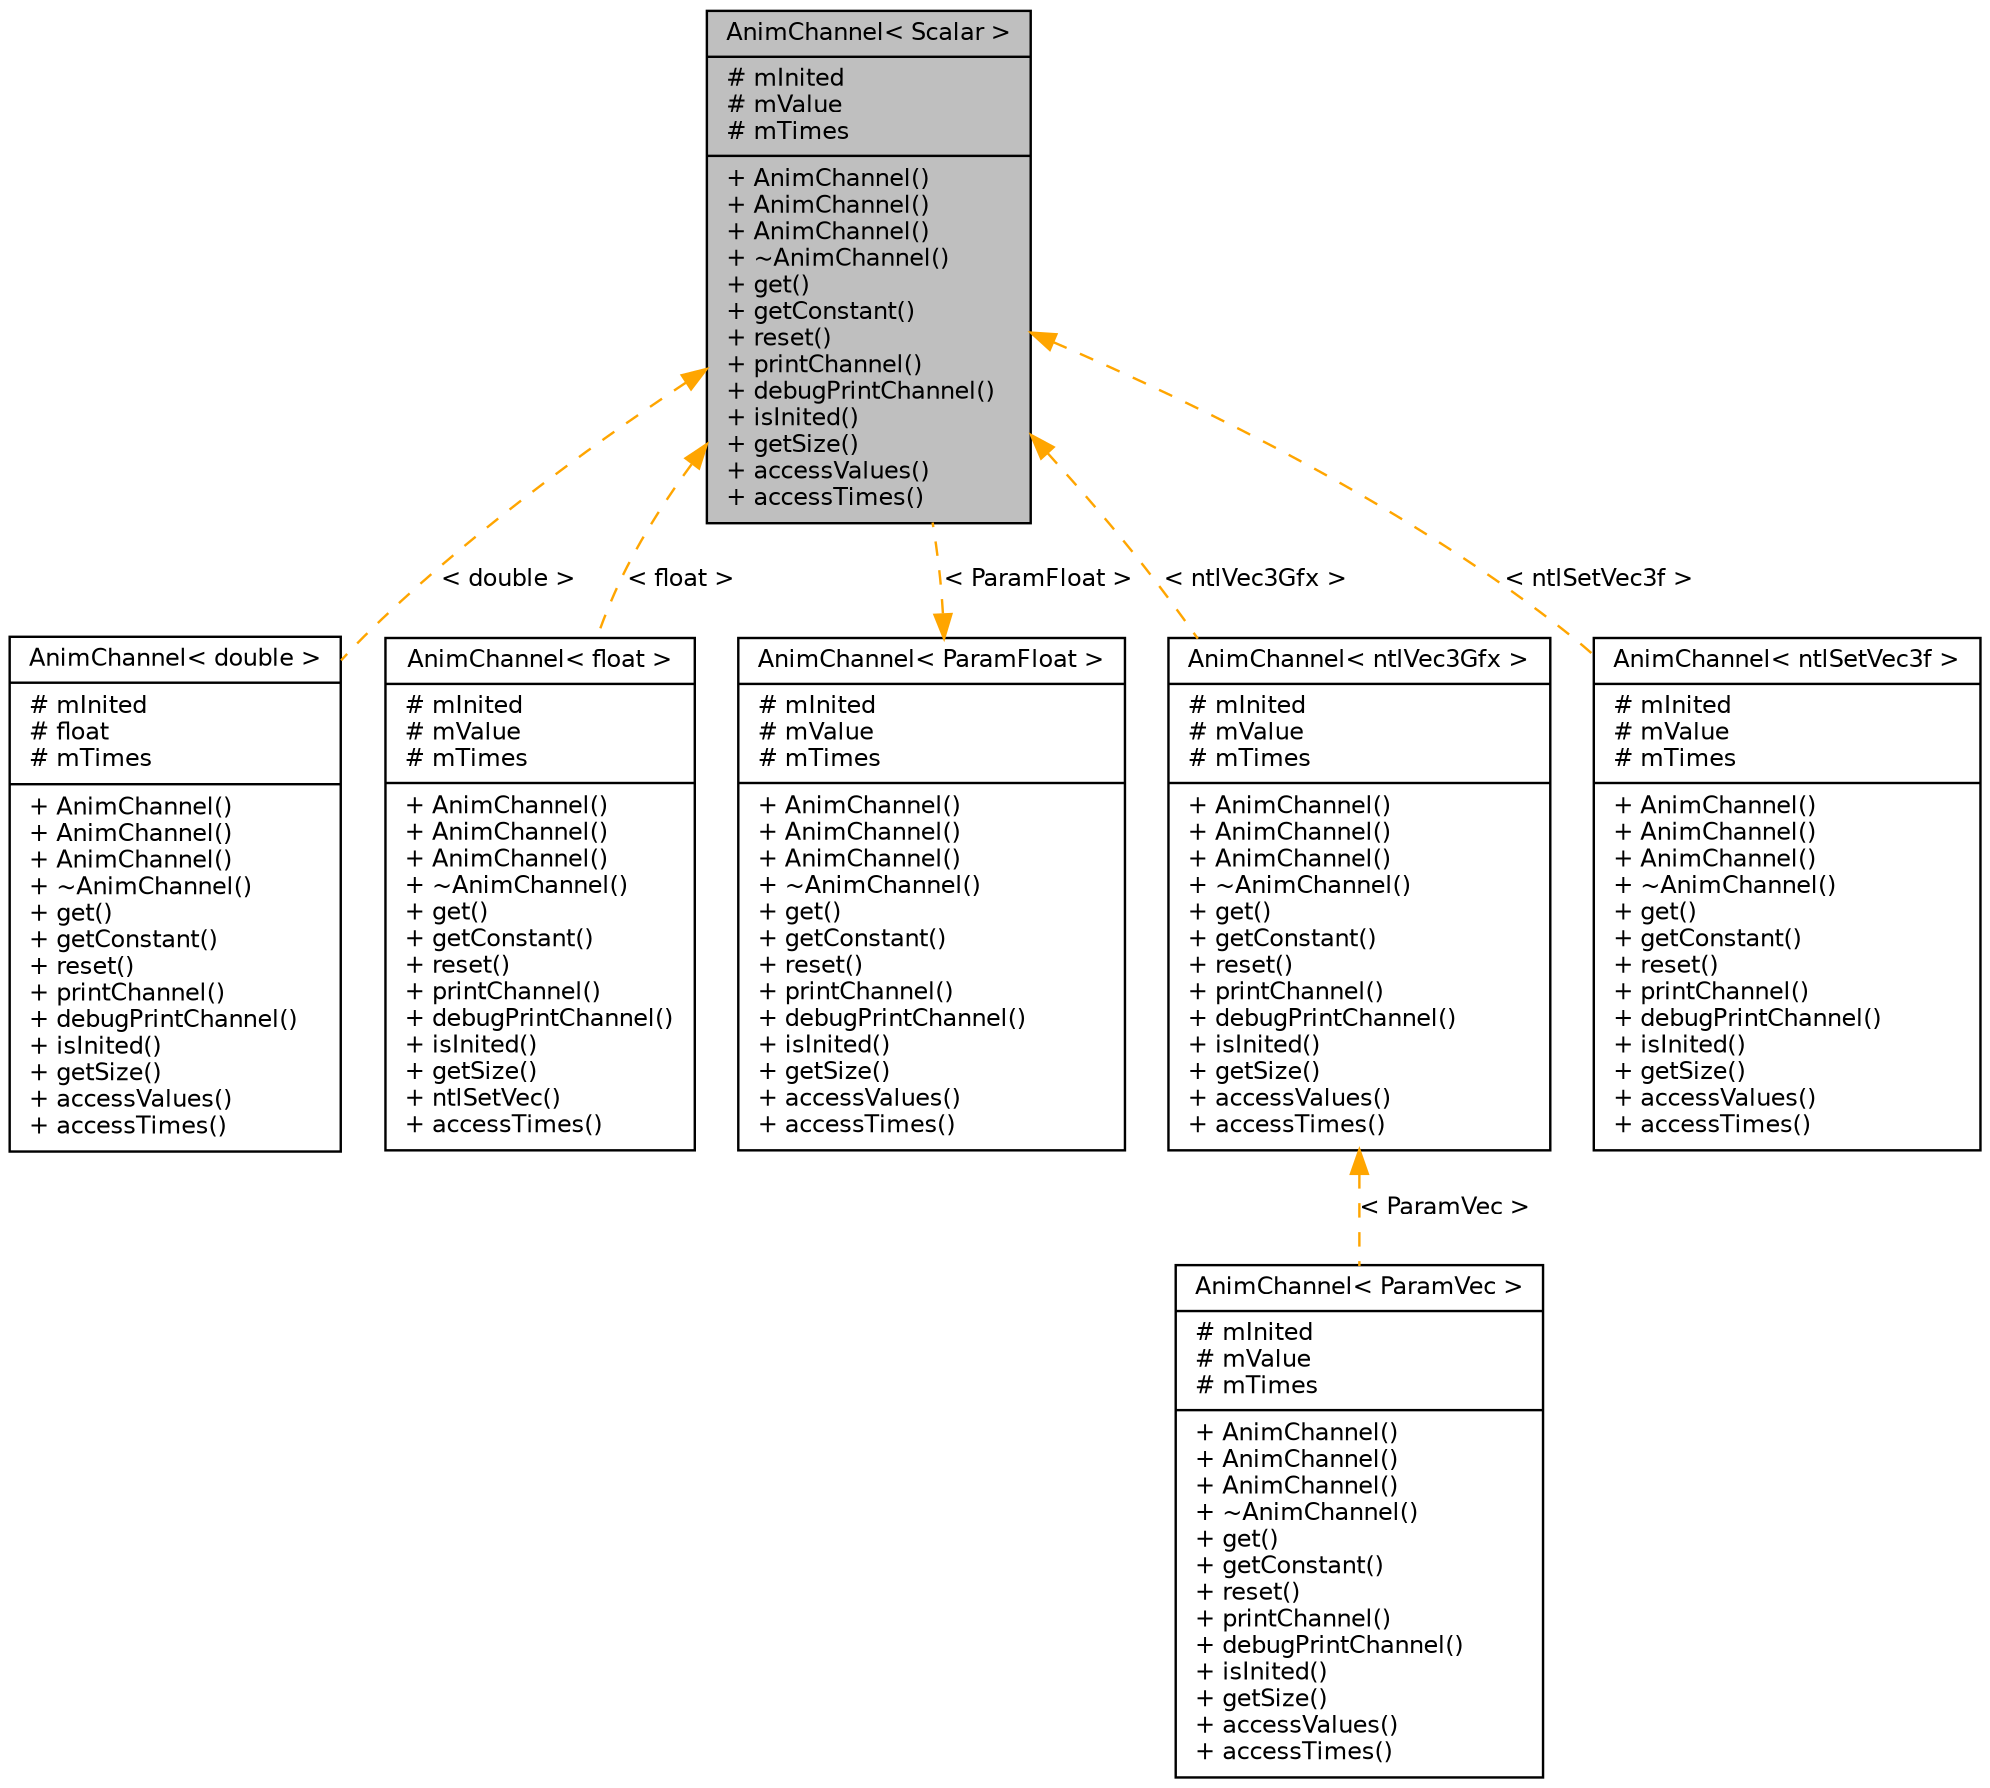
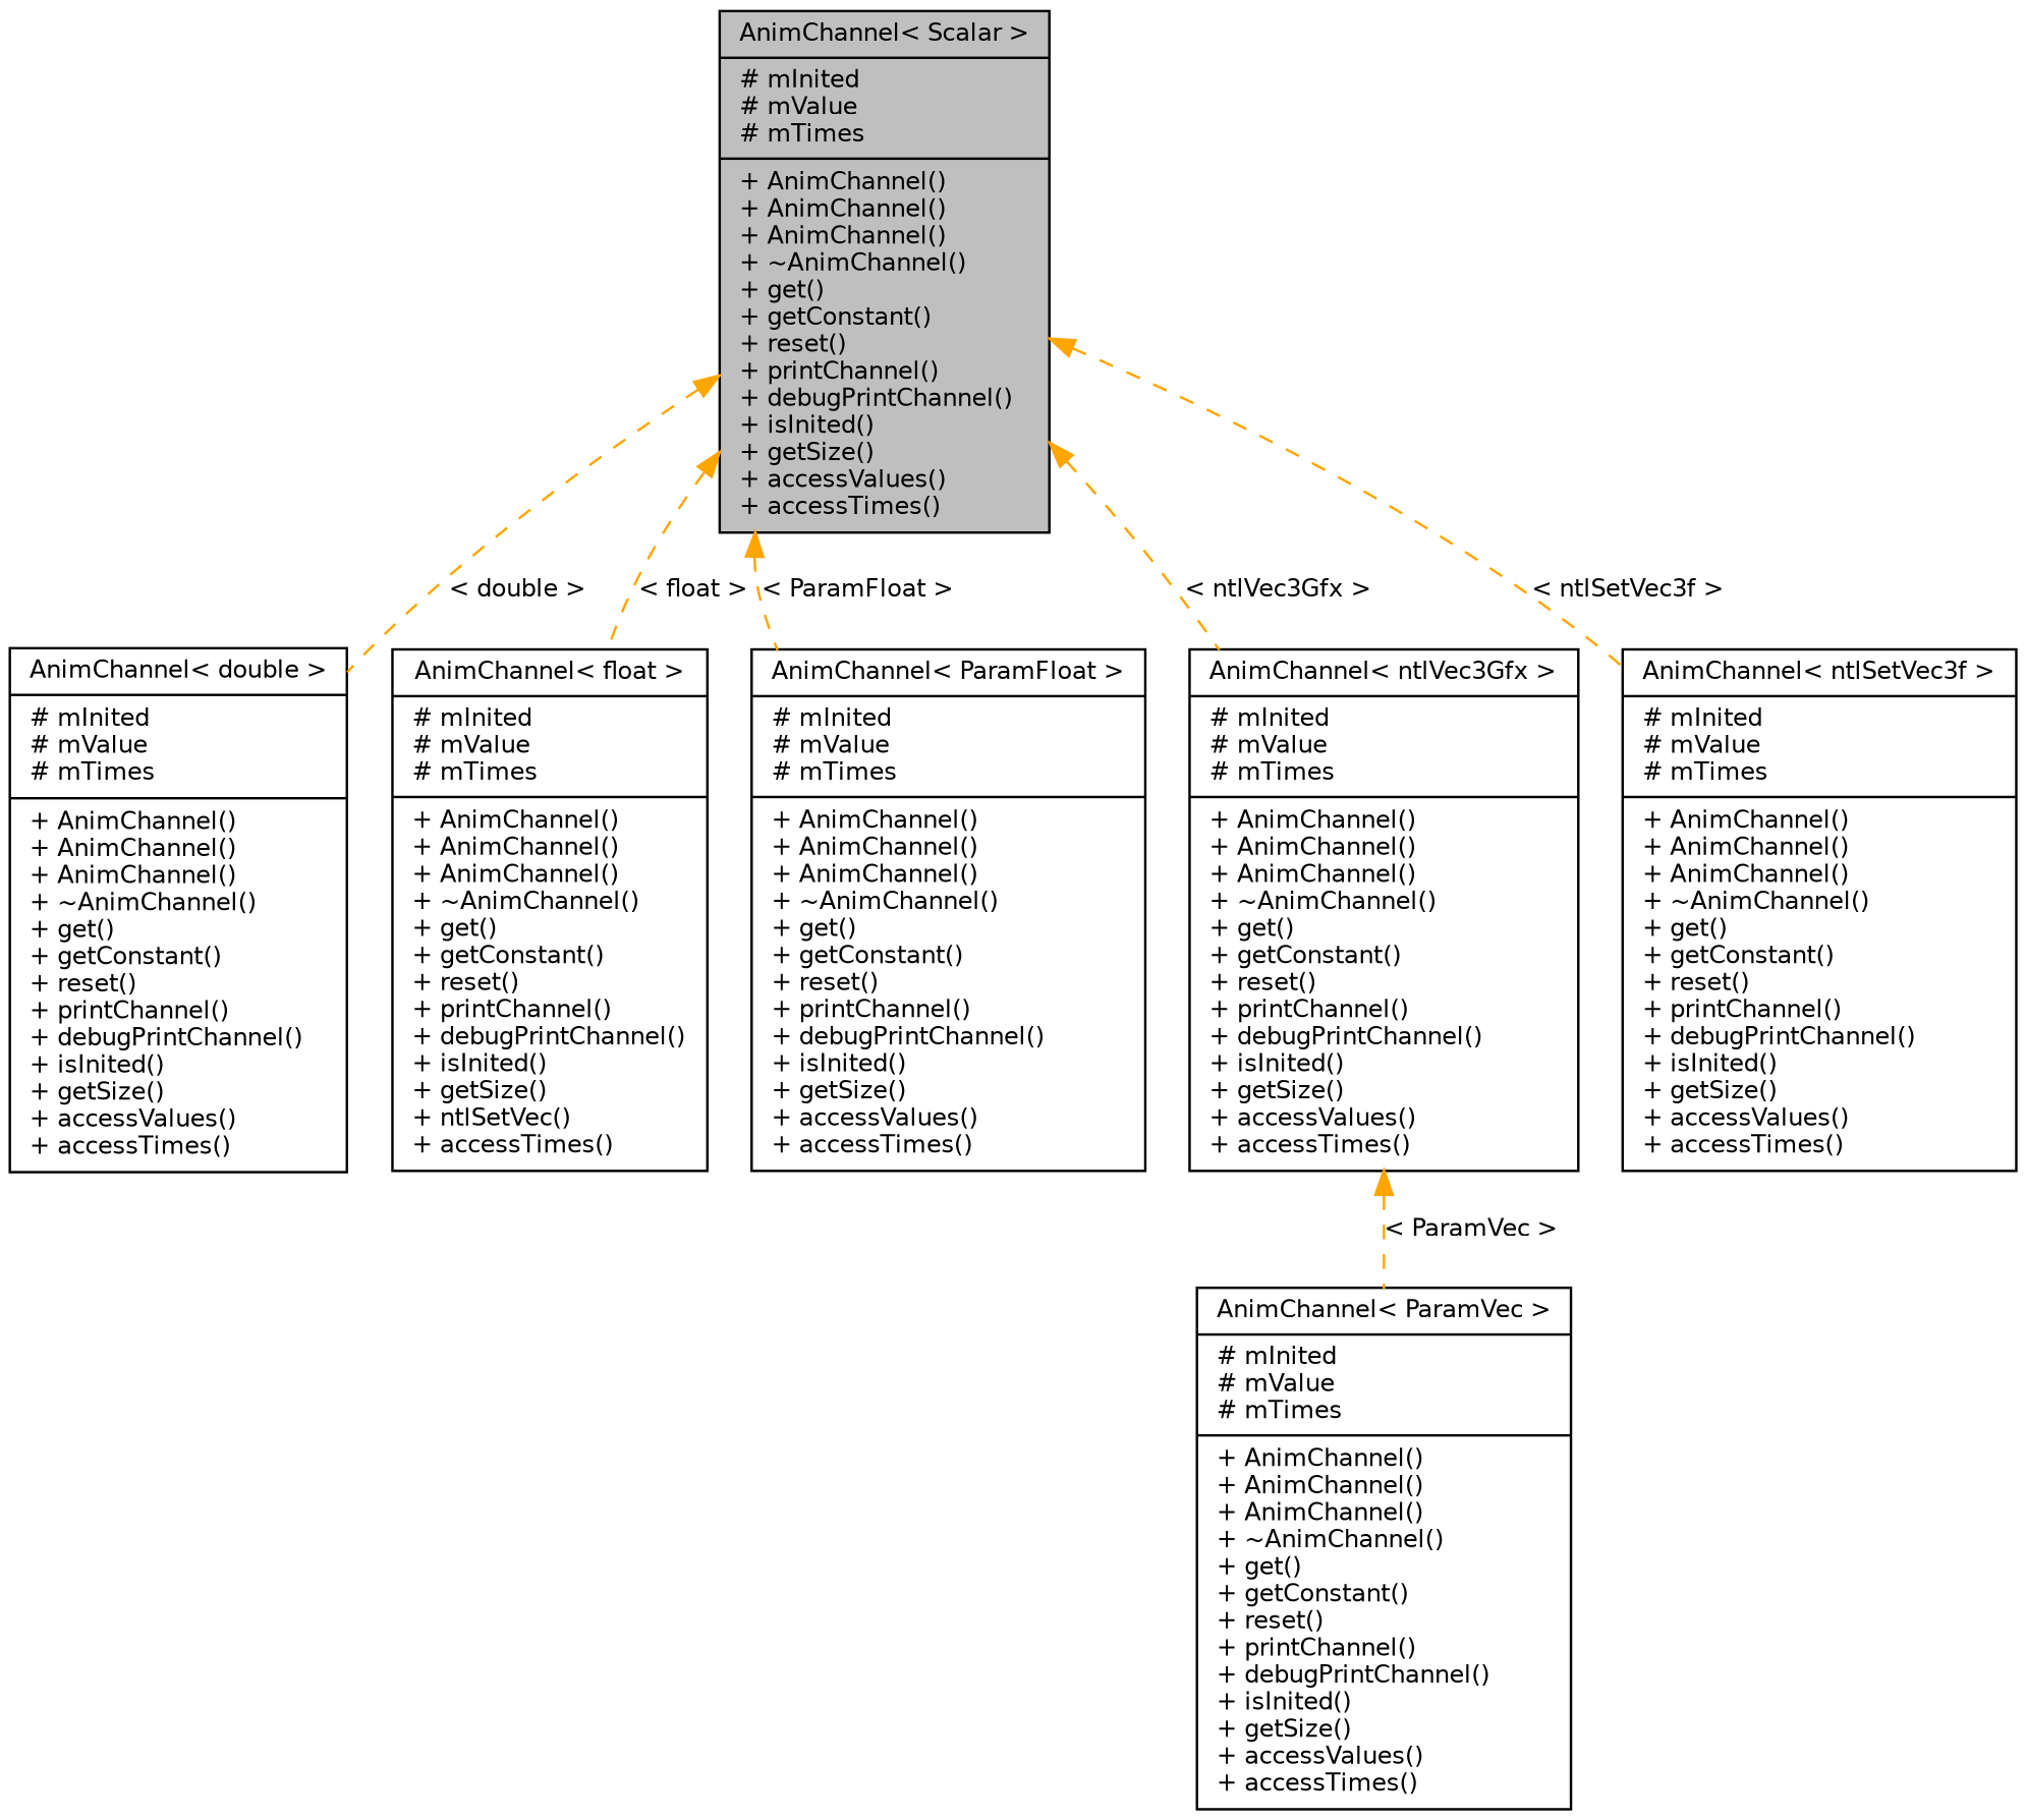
  digraph {
    node [color=black fillcolor=white fontname=Helvetica fontsize=10 shape=record style=filled]
    edge [color=orange dir=back fontname=Helvetica fontsize=10 labelfontname=Helvetica labelfontsize=10 style=dashed]
    n1 [fillcolor=grey75 fontcolor=black height=0.2 label="{AnimChannel\< Scalar \>\n|# mInited\l# mValue\l# mTimes\l|+ AnimChannel()\l+ AnimChannel()\l+ AnimChannel()\l+ ~AnimChannel()\l+ get()\l+ getConstant()\l+ reset()\l+ printChannel()\l+ debugPrintChannel()\l+ isInited()\l+ getSize()\l+ accessValues()\l+ accessTimes()\l}" width=0.4]
-   n2 [height=0.2 label="{AnimChannel\< double \>\n|# mInited\l# float\l# mTimes\l|+ AnimChannel()\l+ AnimChannel()\l+ AnimChannel()\l+ ~AnimChannel()\l+ get()\l+ getConstant()\l+ reset()\l+ printChannel()\l+ debugPrintChannel()\l+ isInited()\l+ getSize()\l+ accessValues()\l+ accessTimes()\l}" width=0.4]
+   n2 [height=0.2 label="{AnimChannel\< double \>\n|# mInited\l# mValue\l# mTimes\l|+ AnimChannel()\l+ AnimChannel()\l+ AnimChannel()\l+ ~AnimChannel()\l+ get()\l+ getConstant()\l+ reset()\l+ printChannel()\l+ debugPrintChannel()\l+ isInited()\l+ getSize()\l+ accessValues()\l+ accessTimes()\l}" width=0.4]
    n3 [height=0.2 label="{AnimChannel\< float \>\n|# mInited\l# mValue\l# mTimes\l|+ AnimChannel()\l+ AnimChannel()\l+ AnimChannel()\l+ ~AnimChannel()\l+ get()\l+ getConstant()\l+ reset()\l+ printChannel()\l+ debugPrintChannel()\l+ isInited()\l+ getSize()\l+ ntlSetVec()\l+ accessTimes()\l}" width=0.4]
    n4 [height=0.2 label="{AnimChannel\< ParamFloat \>\n|# mInited\l# mValue\l# mTimes\l|+ AnimChannel()\l+ AnimChannel()\l+ AnimChannel()\l+ ~AnimChannel()\l+ get()\l+ getConstant()\l+ reset()\l+ printChannel()\l+ debugPrintChannel()\l+ isInited()\l+ getSize()\l+ accessValues()\l+ accessTimes()\l}" width=0.4]
    n5 [height=0.2 label="{AnimChannel\< ntlVec3Gfx \>\n|# mInited\l# mValue\l# mTimes\l|+ AnimChannel()\l+ AnimChannel()\l+ AnimChannel()\l+ ~AnimChannel()\l+ get()\l+ getConstant()\l+ reset()\l+ printChannel()\l+ debugPrintChannel()\l+ isInited()\l+ getSize()\l+ accessValues()\l+ accessTimes()\l}" width=0.4]
    n6 [height=0.2 label="{AnimChannel\< ntlSetVec3f \>\n|# mInited\l# mValue\l# mTimes\l|+ AnimChannel()\l+ AnimChannel()\l+ AnimChannel()\l+ ~AnimChannel()\l+ get()\l+ getConstant()\l+ reset()\l+ printChannel()\l+ debugPrintChannel()\l+ isInited()\l+ getSize()\l+ accessValues()\l+ accessTimes()\l}" width=0.4]
    n7 [height=0.2 label="{AnimChannel\< ParamVec \>\n|# mInited\l# mValue\l# mTimes\l|+ AnimChannel()\l+ AnimChannel()\l+ AnimChannel()\l+ ~AnimChannel()\l+ get()\l+ getConstant()\l+ reset()\l+ printChannel()\l+ debugPrintChannel()\l+ isInited()\l+ getSize()\l+ accessValues()\l+ accessTimes()\l}" width=0.4]
    n1 -> n2 [label="\< double \>"]
    n1 -> n3 [label="\< float \>"]
-   n4 -> n1 [label="\< ParamFloat \>"]
+   n1 -> n4 [label="\< ParamFloat \>"]
    n1 -> n5 [label="\< ntlVec3Gfx \>"]
    n1 -> n6 [label="\< ntlSetVec3f \>"]
    n5 -> n7 [label="\< ParamVec \>"]
  }
